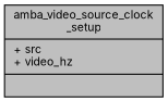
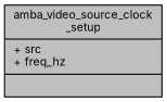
  digraph {
    fontname=Inter
-   n1 [color=black fillcolor=grey75 fontcolor=black fontname=Inter fontsize=10 height=0.2 label="{amba_video_source_clock\l_setup\n|+ src\l+ video_hz\l|}" shape=record style=filled width=0.4]
+   n1 [color=black fillcolor=grey75 fontcolor=black fontname=Inter fontsize=10 height=0.2 label="{amba_video_source_clock\l_setup\n|+ src\l+ freq_hz\l|}" shape=record style=filled width=0.4]
  }
